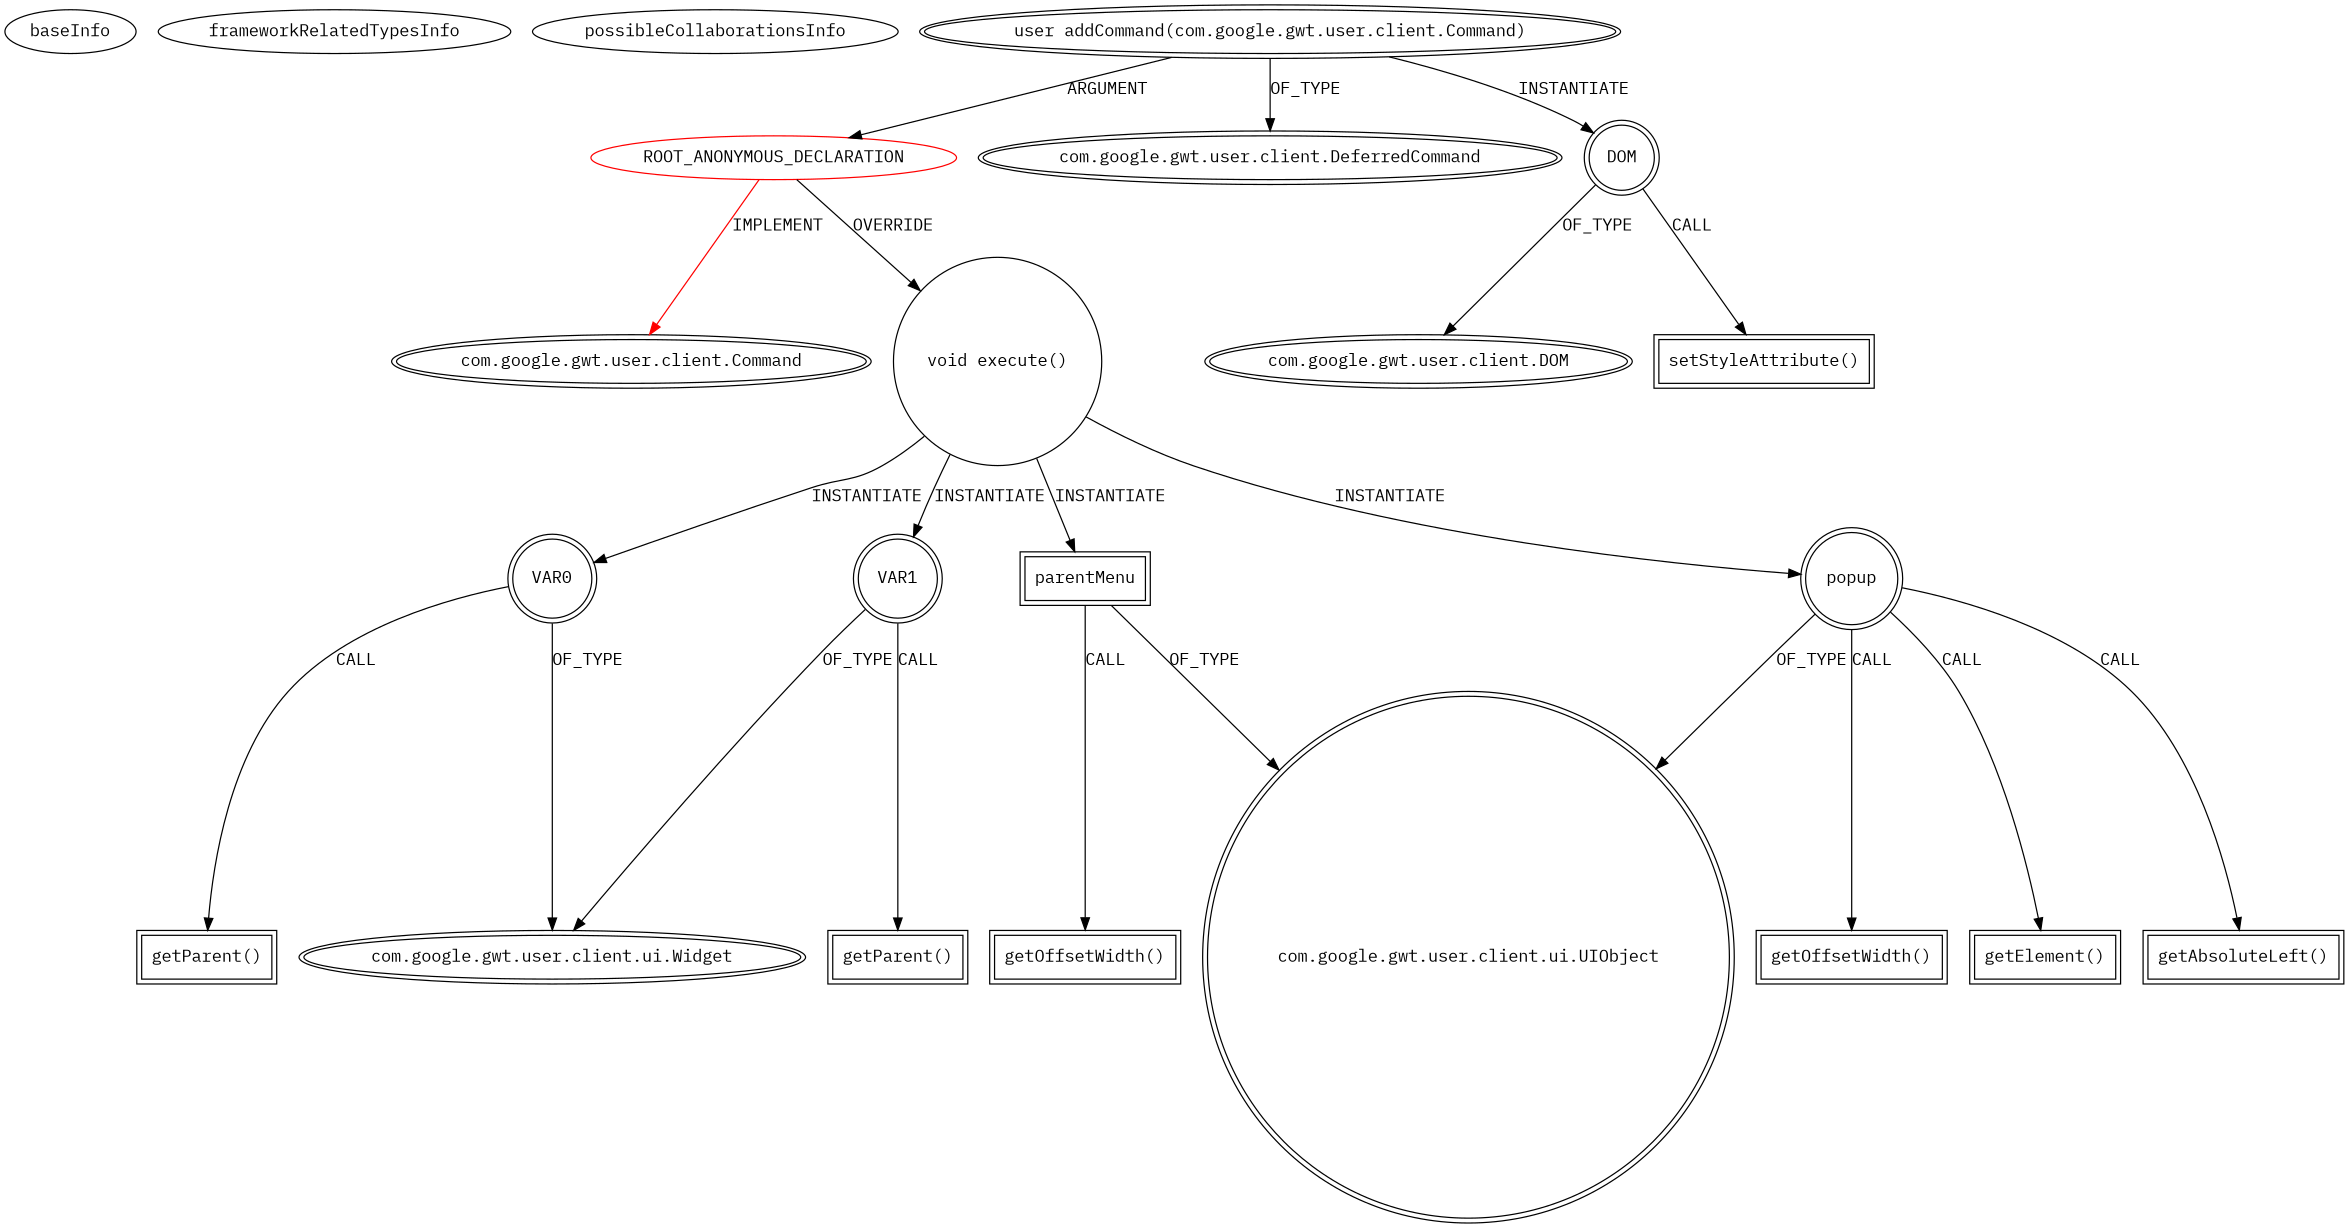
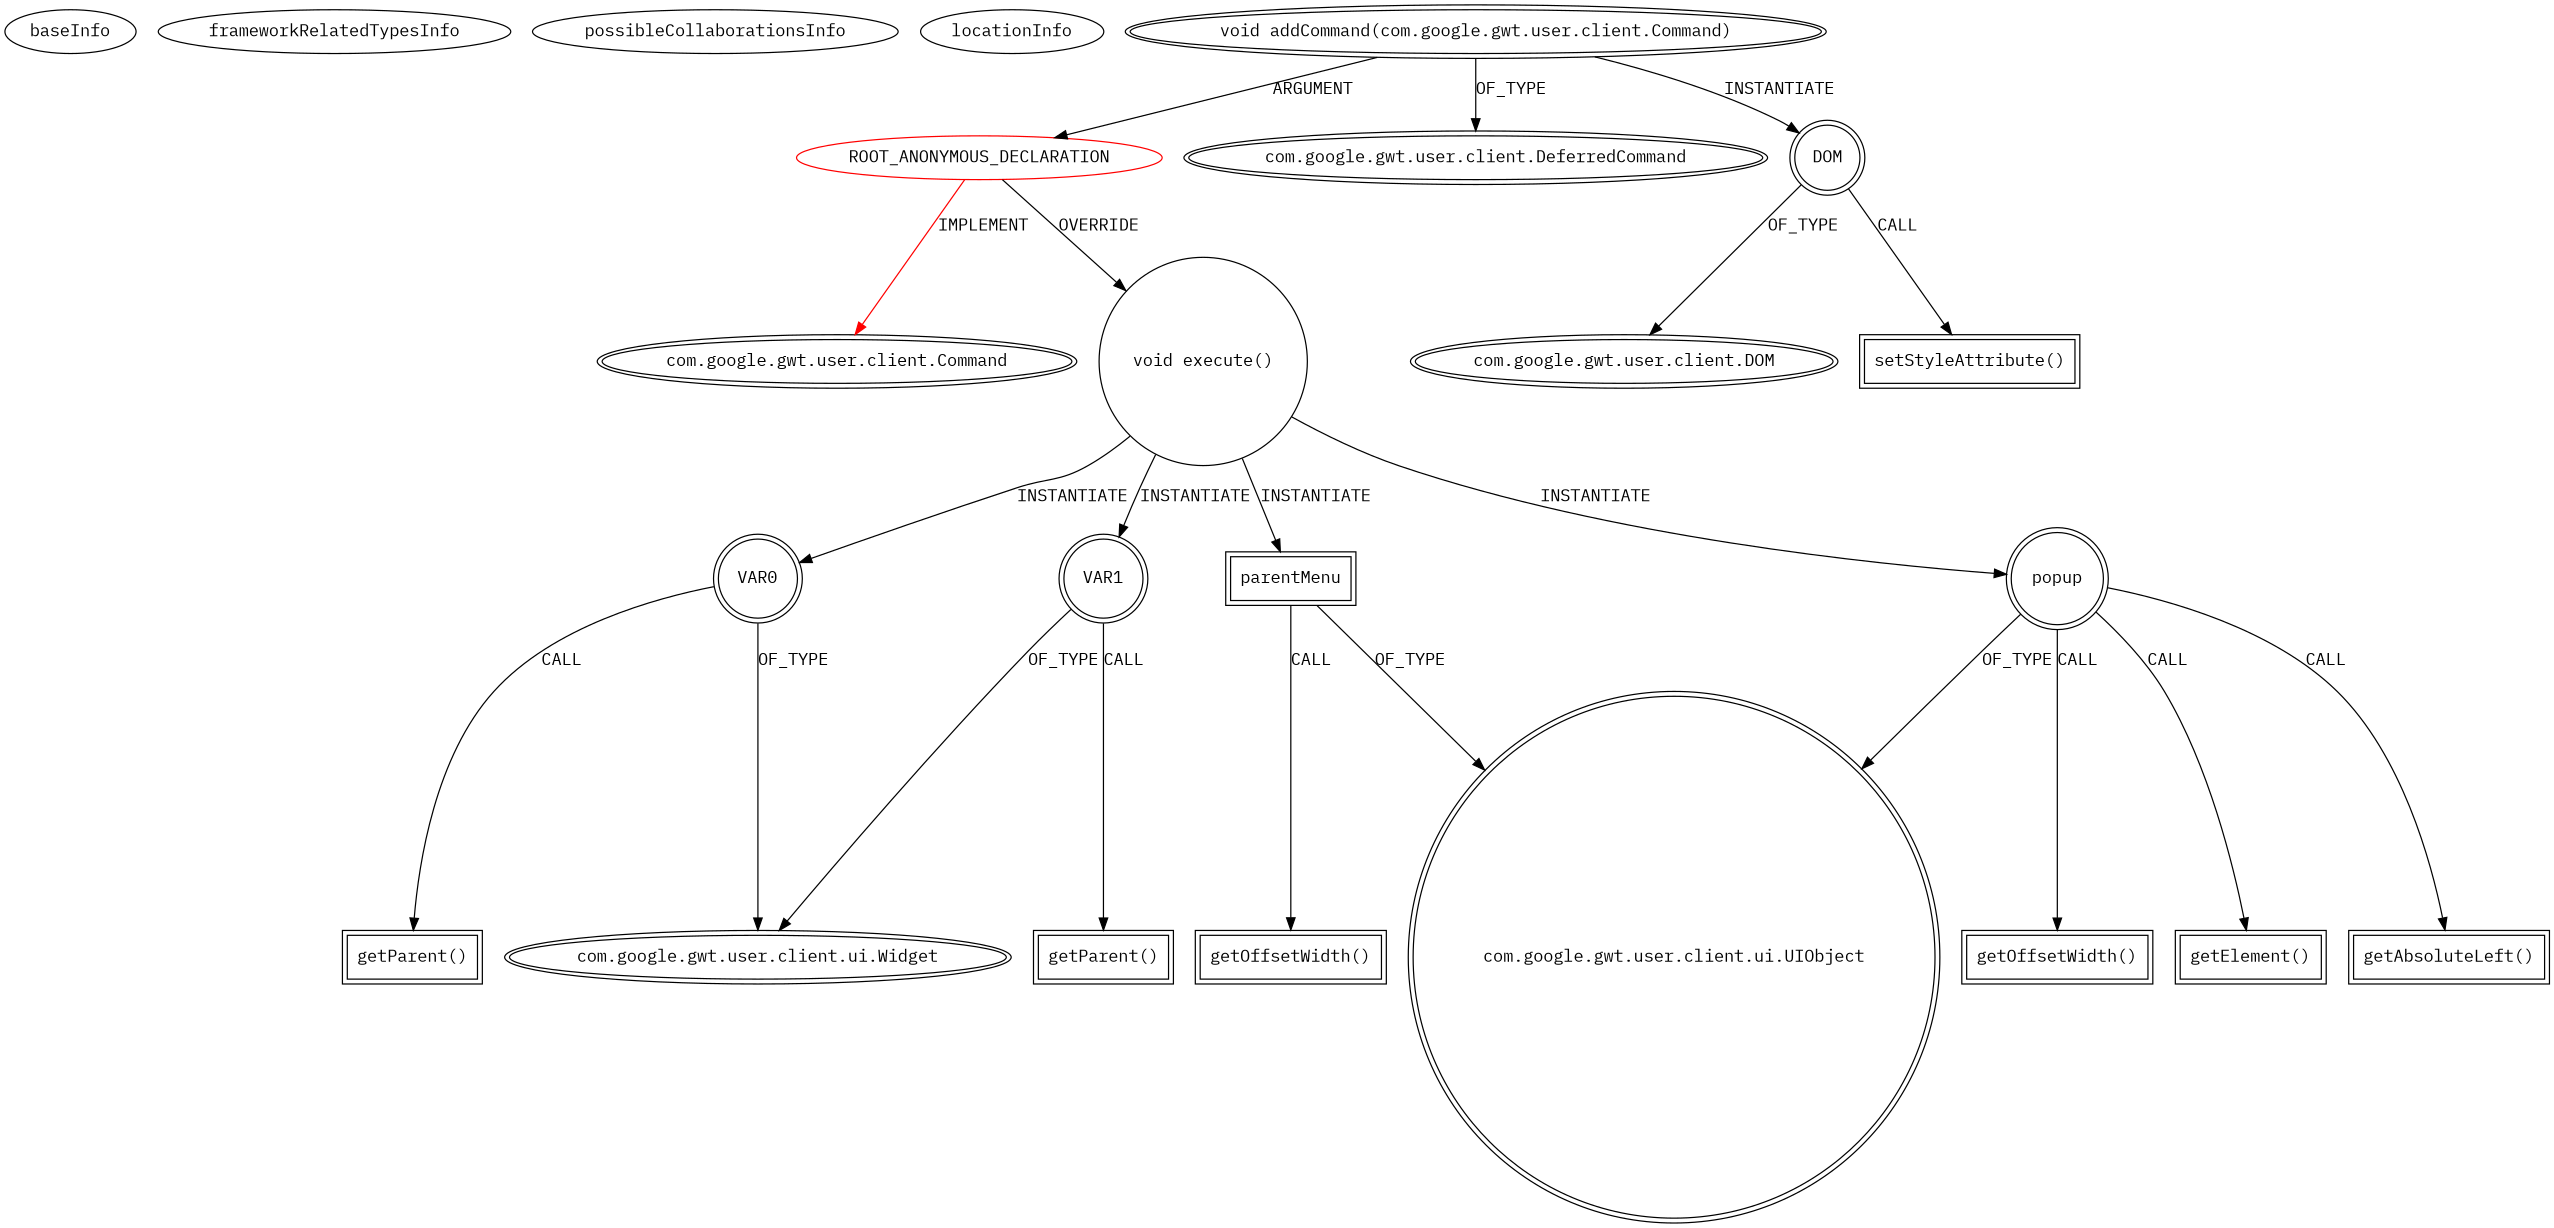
  digraph {
    fontname="IBM Plex Mono"
    node [fontname="IBM Plex Mono" isFrameworkType=true vertexType=INSIDE_CALL peripheries=2]
    edge [fontname="IBM Plex Mono"]
    baseInfo [category=extension_graph graphId=3012 isAnonymous=true possibleRelation=false isFrameworkType="" vertexType="" peripheries=""]
    frameworkRelatedTypesInfo [0="com.google.gwt.user.client.Command" isFrameworkType="" vertexType="" peripheries=""]
    possibleCollaborationsInfo [isFrameworkType="" vertexType="" peripheries=""]
+   locationInfo [contextSignature="void onLoad()" filePath="/hmiguellima-ugat/ugat-master/src/org/ucp/gwt/widgets/MVCTable.java" graphId=3012 projectName="hmiguellima-ugat" isFrameworkType="" vertexType="" peripheries=""]
    n5 [color=red isFrameworkType=false label=ROOT_ANONYMOUS_DECLARATION vertexType=ROOT_ANONYMOUS_DECLARATION peripheries=""]
    n6 [label="com.google.gwt.user.client.Command" vertexType=FRAMEWORK_INTERFACE_TYPE]
    n7 [isFrameworkType=false label="void execute()" shape=circle vertexType=OVERRIDING_METHOD_DECLARATION peripheries=""]
    n8 [label=VAR0 shape=circle vertexType=VARIABLE_EXPRESION]
    n9 [label=VAR1 shape=circle vertexType=VARIABLE_EXPRESION]
    n10 [label=popup shape=circle vertexType=VARIABLE_EXPRESION]
    n11 [label=parentMenu shape=box vertexType=VARIABLE_EXPRESION]
-   n12 [label="user addCommand(com.google.gwt.user.client.Command)" vertexType=OUTSIDE_CALL]
+   n12 [label="void addCommand(com.google.gwt.user.client.Command)" vertexType=OUTSIDE_CALL]
    n13 [label="com.google.gwt.user.client.DeferredCommand" vertexType=FRAMEWORK_CLASS_TYPE]
    n14 [label=DOM shape=circle vertexType=VARIABLE_EXPRESION]
    n15 [label="com.google.gwt.user.client.ui.Widget" vertexType=FRAMEWORK_CLASS_TYPE]
    n16 [label="getParent()" shape=box]
    n17 [label="getParent()" shape=box]
    n18 [label="com.google.gwt.user.client.DOM" vertexType=FRAMEWORK_CLASS_TYPE]
    n19 [label="setStyleAttribute()" shape=box]
    n20 [label="com.google.gwt.user.client.ui.UIObject" shape=circle vertexType=FRAMEWORK_CLASS_TYPE]
    n21 [label="getElement()" shape=box]
    n22 [label="getAbsoluteLeft()" shape=box]
    n23 [label="getOffsetWidth()" shape=box]
    n24 [label="getOffsetWidth()" shape=box]
    n5 -> n6 [color=red label=IMPLEMENT]
    n5 -> n7 [label=OVERRIDE]
    n7 -> n8 [label=INSTANTIATE]
    n7 -> n9 [label=INSTANTIATE]
    n7 -> n10 [label=INSTANTIATE]
    n7 -> n11 [label=INSTANTIATE]
    n8 -> n15 [label=OF_TYPE]
    n8 -> n16 [label=CALL]
    n9 -> n15 [label=OF_TYPE]
    n9 -> n17 [label=CALL]
    n10 -> n20 [label=OF_TYPE]
    n10 -> n21 [label=CALL]
    n10 -> n22 [label=CALL]
    n10 -> n23 [label=CALL]
    n11 -> n20 [label=OF_TYPE]
    n11 -> n24 [label=CALL]
    n12 -> n5 [label=ARGUMENT]
    n12 -> n13 [label=OF_TYPE]
    n12 -> n14 [label=INSTANTIATE]
    n14 -> n18 [label=OF_TYPE]
    n14 -> n19 [label=CALL]
  }
